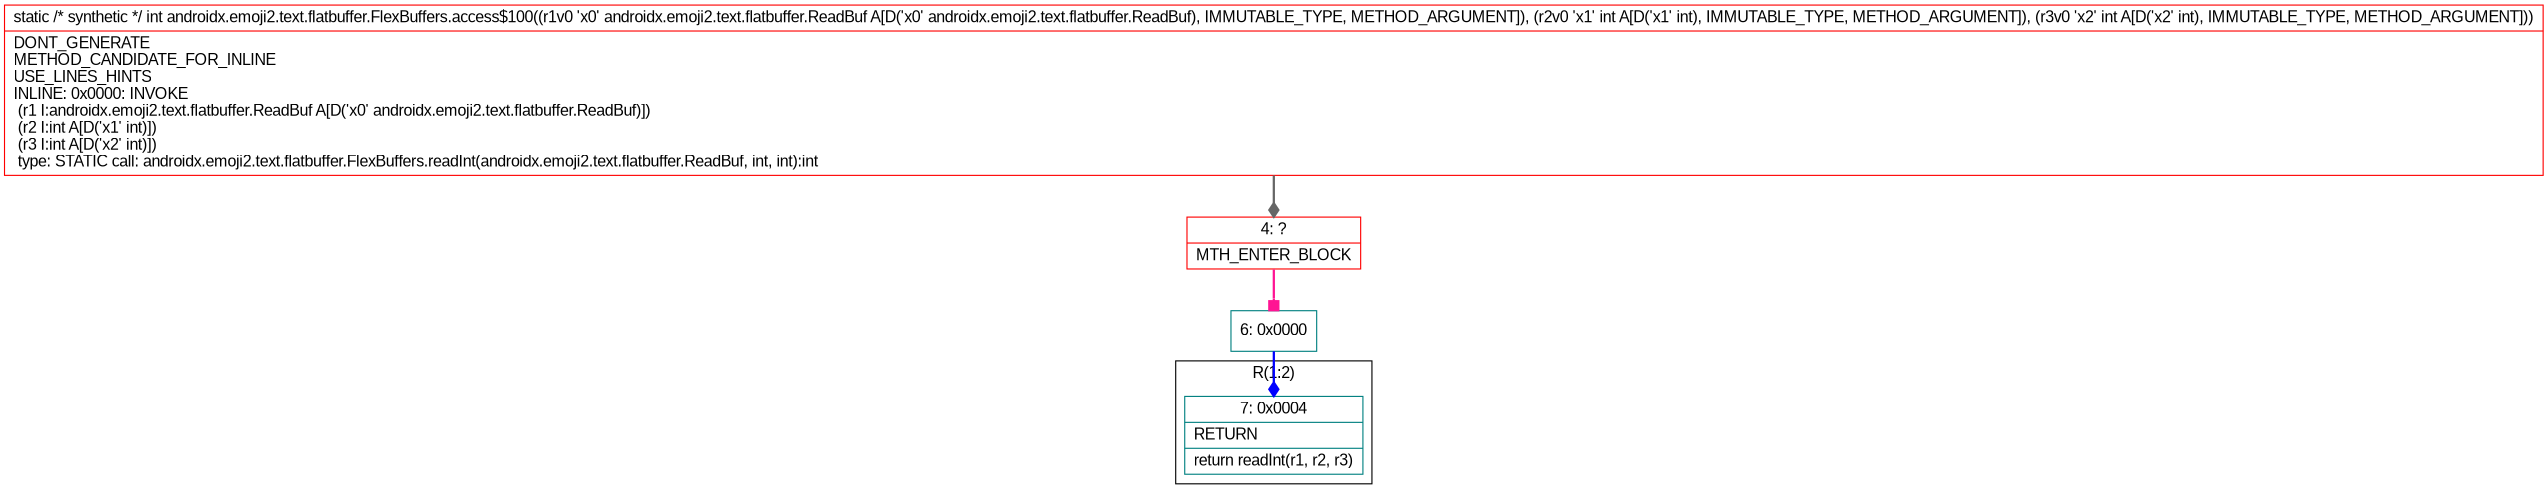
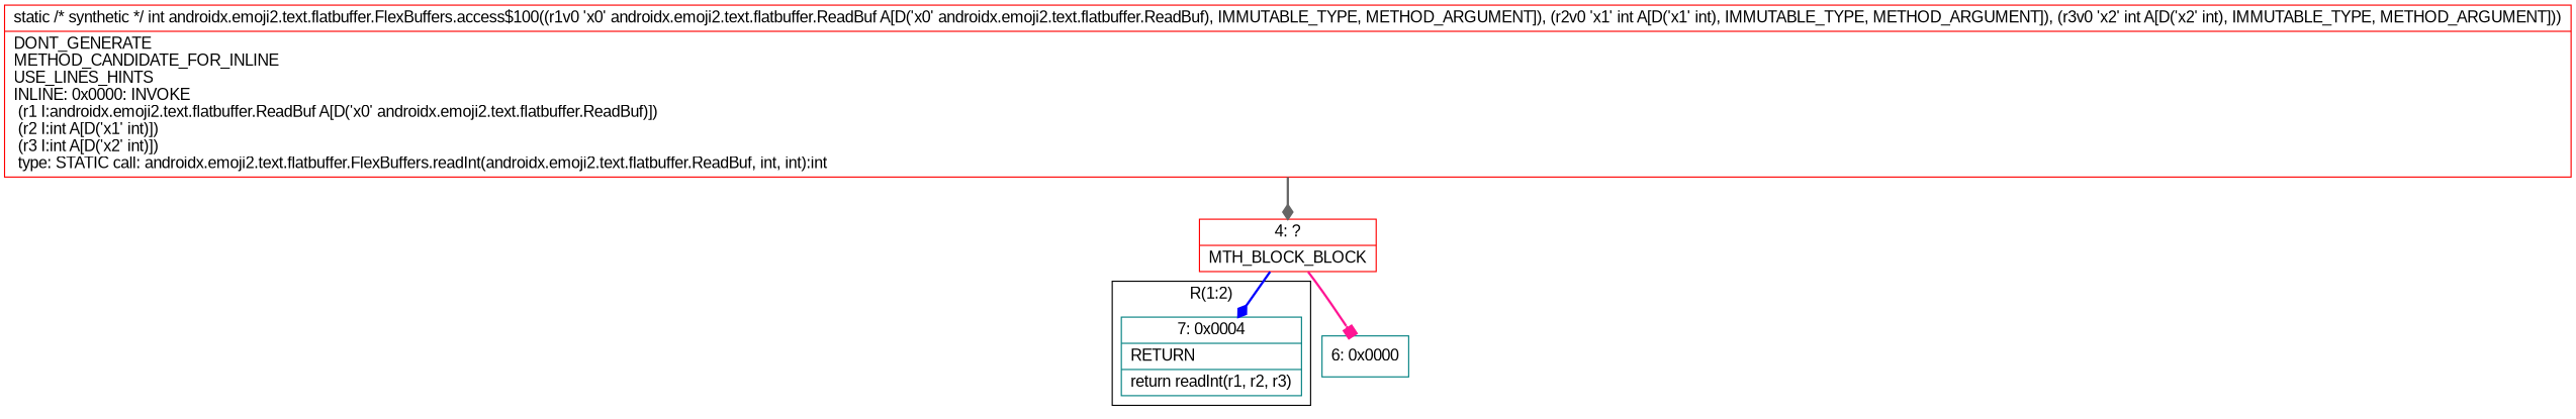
  digraph {
    fontname="Liberation Sans"
    node [color=teal fontname="Liberation Sans" shape=record]
    edge [arrowhead=diamond fontname="Liberation Sans" style=bold]
    n1 [label="{7\:\ 0x0004|RETURN\l|return readInt(r1, r2, r3)\l}"]
-   n2 [color=red label="{4\:\ ?|MTH_ENTER_BLOCK\l}"]
+   n2 [color=red label="{4\:\ ?|MTH_BLOCK_BLOCK\l}"]
    n3 [label="{6\:\ 0x0000}"]
    n4 [color=red label="{static \/* synthetic *\/ int androidx.emoji2.text.flatbuffer.FlexBuffers.access$100((r1v0 'x0' androidx.emoji2.text.flatbuffer.ReadBuf A[D('x0' androidx.emoji2.text.flatbuffer.ReadBuf), IMMUTABLE_TYPE, METHOD_ARGUMENT]), (r2v0 'x1' int A[D('x1' int), IMMUTABLE_TYPE, METHOD_ARGUMENT]), (r3v0 'x2' int A[D('x2' int), IMMUTABLE_TYPE, METHOD_ARGUMENT]))  | DONT_GENERATE\lMETHOD_CANDIDATE_FOR_INLINE\lUSE_LINES_HINTS\lINLINE: 0x0000: INVOKE  \l  (r1 I:androidx.emoji2.text.flatbuffer.ReadBuf A[D('x0' androidx.emoji2.text.flatbuffer.ReadBuf)])\l  (r2 I:int A[D('x1' int)])\l  (r3 I:int A[D('x2' int)])\l type: STATIC call: androidx.emoji2.text.flatbuffer.FlexBuffers.readInt(androidx.emoji2.text.flatbuffer.ReadBuf, int, int):int\l}"]
    subgraph cluster_1 {
      label="R(1:2)"
      n1
    }
    n2 -> n3 [arrowhead=box color=deeppink]
-   n3 -> n1 [color=blue]
+   n2 -> n1 [color=blue]
    n4 -> n2 [color=gray40]
  }
